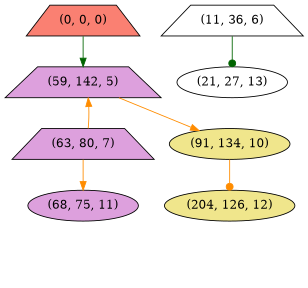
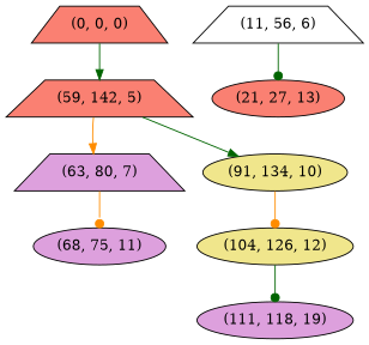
  digraph {
    node [fillcolor=plum shape=ellipse style=filled]
    edge [arrowhead=normal color=darkgreen]
    "(0, 0, 0)" [fillcolor=salmon shape=trapezium]
-   "(59, 142, 5)" [shape=trapezium]
-   "(11, 36, 6)" [fillcolor=white shape=trapezium]
-   "(21, 27, 13)" [fillcolor=white]
+   "(59, 142, 5)" [fillcolor=salmon shape=trapezium]
+   "(11, 36, 6)" [fillcolor=white shape=trapezium label="(11, 56, 6)"]
+   "(21, 27, 13)" [fillcolor=salmon]
    "(63, 80, 7)" [shape=trapezium]
    "(91, 134, 10)" [fillcolor=khaki]
    "(68, 75, 11)"
-   "(104, 126, 12)" [fillcolor=khaki label="(204, 126, 12)"]
+   "(104, 126, 12)" [fillcolor=khaki]
+   "(111, 118, 19)"
    "(0, 0, 0)" -> "(59, 142, 5)"
-   "(63, 80, 7)" -> "(59, 142, 5)" [color=darkorange]
-   "(59, 142, 5)" -> "(91, 134, 10)" [color=darkorange]
+   "(59, 142, 5)" -> "(63, 80, 7)" [color=darkorange]
+   "(59, 142, 5)" -> "(91, 134, 10)"
    "(11, 36, 6)" -> "(21, 27, 13)" [arrowhead=dot]
-   "(63, 80, 7)" -> "(68, 75, 11)" [color=darkorange]
+   "(63, 80, 7)" -> "(68, 75, 11)" [arrowhead=dot color=darkorange]
    "(91, 134, 10)" -> "(104, 126, 12)" [arrowhead=dot color=darkorange]
+   "(104, 126, 12)" -> "(111, 118, 19)" [arrowhead=dot]
  }
